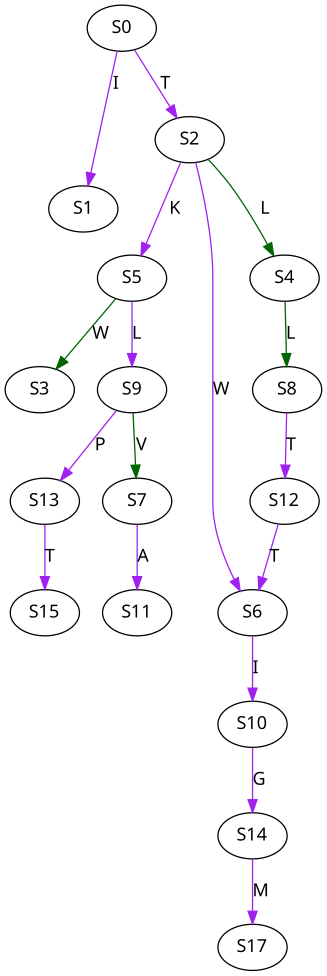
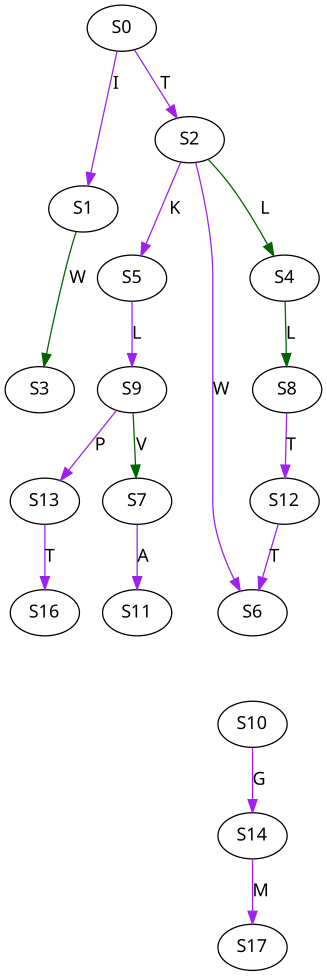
  strict digraph {
    fontname="Noto Sans"
    node [fontname="Noto Sans"]
    edge [color=purple fontname="Noto Sans"]
    S0
    S1
    S2
    S3
    S4
    S5
    S6
    S8
    S9
    S10
    S7
    S11
    S12
    S13
    S14
-   S16 [label=S15]
+   S16
    S17
    S0 -> S1 [label=I]
    S0 -> S2 [label=T]
-   S5 -> S3 [color=darkgreen label=W]
+   S1 -> S3 [color=darkgreen label=W]
    S2 -> S4 [color=darkgreen label=L]
    S2 -> S5 [label=K]
    S2 -> S6 [label=W]
    S4 -> S8 [color=darkgreen label=L]
    S5 -> S9 [label=L]
-   S6 -> S10 [label=I]
    S8 -> S12 [label=T]
    S9 -> S7 [color=darkgreen label=V]
    S9 -> S13 [label=P]
    S10 -> S14 [label=G]
    S7 -> S11 [label=A]
    S12 -> S6 [label=T]
    S13 -> S16 [label=T]
    S14 -> S17 [label=M]
  }
